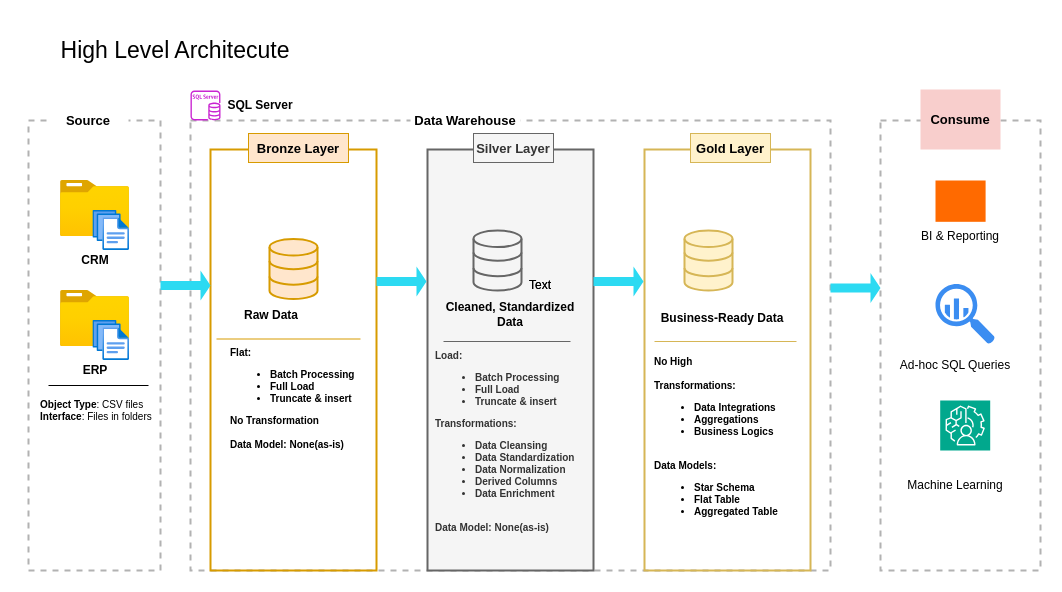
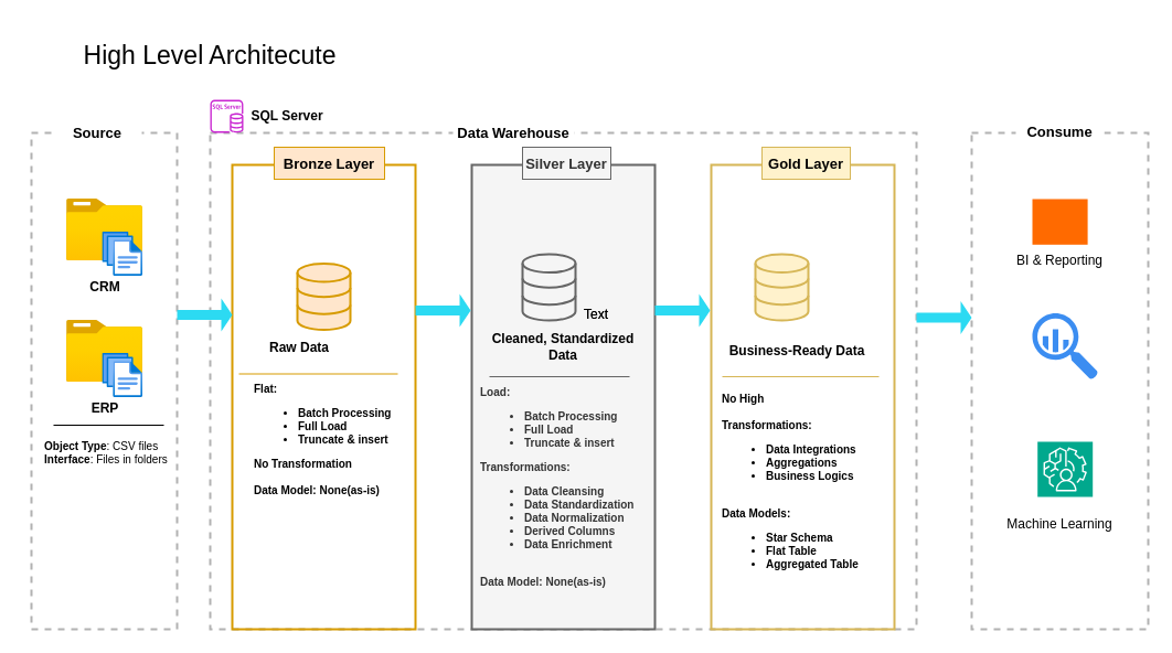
  <mxCell id="0" />
  <mxCell id="1" parent="0" />
  <mxCell id="2" value="" style="rounded=0;whiteSpace=wrap;html=1;fillColor=none;dashed=1;strokeColor=#B2B2B2;strokeWidth=2;" vertex="1" parent="1"><mxGeometry x="28" y="120" width="132" height="450" as="geometry" /></mxCell>
- <mxCell id="3" value="High Level Architecute" style="rounded=0;fontSize=23;labelBorderColor=none;html=1;whiteSpace=wrap;fontColor=default;strokeColor=none;" vertex="1" parent="1"><mxGeometry x="20" y="20" width="310" height="60" as="geometry" /></mxCell>
+ <mxCell id="3" value="High Level Architecute" style="rounded=0;fontSize=23;labelBorderColor=none;html=1;whiteSpace=wrap;fontColor=default;strokeColor=none;" vertex="1" parent="1"><mxGeometry x="35" y="20" width="310" height="60" as="geometry" /></mxCell>
  <mxCell id="4" value="" style="rounded=0;whiteSpace=wrap;html=1;fillColor=none;dashed=1;strokeColor=#B2B2B2;strokeWidth=2;" vertex="1" parent="1"><mxGeometry x="190" y="120" width="640" height="450" as="geometry" /></mxCell>
  <mxCell id="5" value="Source" style="rounded=0;whiteSpace=wrap;html=1;strokeColor=none;fontSize=13;fontStyle=1" vertex="1" parent="1"><mxGeometry x="48" y="90" width="80" height="60" as="geometry" /></mxCell>
  <mxCell id="6" value="Data Warehouse&lt;div&gt;&lt;br&gt;&lt;/div&gt;" style="rounded=0;whiteSpace=wrap;html=1;strokeColor=none;fontStyle=1;fontSize=13;" vertex="1" parent="1"><mxGeometry x="410" y="118" width="110" height="20" as="geometry" /></mxCell>
  <mxCell id="7" value="" style="rounded=0;whiteSpace=wrap;html=1;fillColor=none;strokeColor=#d79b00;strokeWidth=2;" vertex="1" parent="1"><mxGeometry x="210" y="149" width="166" height="421" as="geometry" /></mxCell>
  <mxCell id="8" value="Bronze Layer" style="rounded=0;whiteSpace=wrap;html=1;strokeColor=#d79b00;fontSize=13;fontStyle=1;fillColor=#ffe6cc;" vertex="1" parent="1"><mxGeometry x="248" y="133" width="100" height="29" as="geometry" /></mxCell>
  <mxCell id="9" value="" style="rounded=0;whiteSpace=wrap;html=1;strokeWidth=2;fillColor=#f5f5f5;fontColor=#333333;strokeColor=#666666;" vertex="1" parent="1"><mxGeometry x="427" y="149" width="166" height="421" as="geometry" /></mxCell>
  <mxCell id="10" value="Silver Layer" style="rounded=0;whiteSpace=wrap;html=1;strokeColor=#666666;fontSize=13;fontStyle=1;fillColor=#f5f5f5;fontColor=#333333;" vertex="1" parent="1"><mxGeometry x="473" y="133" width="80" height="29" as="geometry" /></mxCell>
  <mxCell id="11" value="" style="rounded=0;whiteSpace=wrap;html=1;fillColor=none;strokeColor=#d6b656;strokeWidth=2;" vertex="1" parent="1"><mxGeometry x="644" y="149" width="166" height="421" as="geometry" /></mxCell>
  <mxCell id="12" value="Gold Layer" style="rounded=0;whiteSpace=wrap;html=1;strokeColor=#d6b656;fontSize=13;fontStyle=1;fillColor=#fff2cc;" vertex="1" parent="1"><mxGeometry x="690" y="133" width="80" height="29" as="geometry" /></mxCell>
  <mxCell id="13" value="" style="rounded=0;whiteSpace=wrap;html=1;strokeColor=#B2B2B2;dashed=1;fillColor=none;strokeWidth=2;" vertex="1" parent="1"><mxGeometry x="880" y="120" width="160" height="450" as="geometry" /></mxCell>
- <mxCell id="14" value="Consume" style="rounded=0;whiteSpace=wrap;html=1;strokeColor=none;fontSize=13;fontStyle=1;fillColor=#f8cecc;" vertex="1" parent="1"><mxGeometry x="920" y="89" width="80" height="60" as="geometry" /></mxCell>
+ <mxCell id="14" value="Consume" style="rounded=0;whiteSpace=wrap;html=1;strokeColor=none;fontSize=13;fontStyle=1" vertex="1" parent="1"><mxGeometry x="920" y="89" width="80" height="60" as="geometry" /></mxCell>
  <mxCell id="15" value="" style="image;aspect=fixed;html=1;points=[];align=center;fontSize=12;image=img/lib/azure2/general/Folder_Blank.svg;" vertex="1" parent="1"><mxGeometry x="60" y="180" width="69" height="56.0" as="geometry" /></mxCell>
  <mxCell id="16" value="" style="image;aspect=fixed;html=1;points=[];align=center;fontSize=12;image=img/lib/azure2/general/Files.svg;" vertex="1" parent="1"><mxGeometry x="92.43" y="210" width="36.57" height="40" as="geometry" /></mxCell>
  <mxCell id="17" value="CRM" style="rounded=0;whiteSpace=wrap;html=1;strokeColor=none;fontStyle=1" vertex="1" parent="1"><mxGeometry x="68.5" y="250" width="52" height="20" as="geometry" /></mxCell>
  <mxCell id="18" value="" style="image;aspect=fixed;html=1;points=[];align=center;fontSize=12;image=img/lib/azure2/general/Folder_Blank.svg;" vertex="1" parent="1"><mxGeometry x="60" y="290" width="69" height="56.0" as="geometry" /></mxCell>
  <mxCell id="19" value="" style="image;aspect=fixed;html=1;points=[];align=center;fontSize=12;image=img/lib/azure2/general/Files.svg;" vertex="1" parent="1"><mxGeometry x="92.43" y="320" width="36.57" height="40" as="geometry" /></mxCell>
  <mxCell id="20" value="ERP" style="rounded=0;whiteSpace=wrap;html=1;strokeColor=none;fontStyle=1" vertex="1" parent="1"><mxGeometry x="68.5" y="360" width="52" height="20" as="geometry" /></mxCell>
  <mxCell id="21" value="&lt;b&gt;Object Type&lt;/b&gt;: CSV files&lt;div&gt;&lt;b&gt;Interface&lt;/b&gt;: Files in folders&lt;/div&gt;" style="rounded=0;whiteSpace=wrap;html=1;fontSize=10;align=left;strokeColor=none;" vertex="1" parent="1"><mxGeometry x="38" y="380" width="120" height="60" as="geometry" /></mxCell>
  <mxCell id="22" value="" style="shape=singleArrow;whiteSpace=wrap;html=1;fillColor=light-dark(#2cdaf2, #ededed);strokeColor=none;" vertex="1" parent="1"><mxGeometry x="160" y="270" width="50" height="30" as="geometry" /></mxCell>
  <mxCell id="23" value="" style="html=1;verticalLabelPosition=bottom;align=center;labelBackgroundColor=#ffffff;verticalAlign=top;strokeWidth=2;strokeColor=#d79b00;shadow=0;dashed=0;shape=mxgraph.ios7.icons.data;fillColor=#ffe6cc;" vertex="1" parent="1"><mxGeometry x="269" y="238.5" width="48" height="60" as="geometry" /></mxCell>
  <mxCell id="24" value="" style="html=1;verticalLabelPosition=bottom;align=center;labelBackgroundColor=#ffffff;verticalAlign=top;strokeWidth=2;strokeColor=#666666;shadow=0;dashed=0;shape=mxgraph.ios7.icons.data;fillColor=#f5f5f5;fontColor=#333333;" vertex="1" parent="1"><mxGeometry x="473" y="230" width="48" height="60" as="geometry" /></mxCell>
  <mxCell id="25" value="" style="html=1;verticalLabelPosition=bottom;align=center;labelBackgroundColor=#ffffff;verticalAlign=top;strokeWidth=2;strokeColor=#d6b656;shadow=0;dashed=0;shape=mxgraph.ios7.icons.data;fillColor=#fff2cc;" vertex="1" parent="1"><mxGeometry x="684" y="230" width="48" height="60" as="geometry" /></mxCell>
  <mxCell id="26" value="&lt;b&gt;Raw Data&lt;/b&gt;" style="text;html=1;align=center;verticalAlign=middle;whiteSpace=wrap;rounded=0;" vertex="1" parent="1"><mxGeometry x="216" y="299" width="110" height="31" as="geometry" /></mxCell>
  <mxCell id="27" value="&lt;b&gt;Cleaned, Standardized Data&lt;/b&gt;" style="text;html=1;align=center;verticalAlign=middle;whiteSpace=wrap;rounded=0;" vertex="1" parent="1"><mxGeometry x="430" y="298.5" width="160" height="31" as="geometry" /></mxCell>
  <mxCell id="28" value="&lt;b&gt;Business-Ready Data&lt;/b&gt;" style="text;html=1;align=center;verticalAlign=middle;whiteSpace=wrap;rounded=0;" vertex="1" parent="1"><mxGeometry x="644" y="302.5" width="156" height="31" as="geometry" /></mxCell>
  <mxCell id="29" value="" style="line;strokeWidth=1;rotatable=0;dashed=0;labelPosition=right;align=left;verticalAlign=middle;spacingTop=0;spacingLeft=6;points=[];portConstraint=eastwest;fillColor=#f5f5f5;fontColor=#333333;strokeColor=#666666;" vertex="1" parent="1"><mxGeometry x="443" y="336" width="127" height="10" as="geometry" /></mxCell>
  <mxCell id="30" value="" style="line;strokeWidth=1;rotatable=0;dashed=0;labelPosition=right;align=left;verticalAlign=middle;spacingTop=0;spacingLeft=6;points=[];portConstraint=eastwest;fillColor=#ffe6cc;strokeColor=#d79b00;fontStyle=1" vertex="1" parent="1"><mxGeometry x="216" y="333.5" width="144" height="10" as="geometry" /></mxCell>
  <mxCell id="31" value="" style="line;strokeWidth=1;rotatable=0;dashed=0;labelPosition=right;align=left;verticalAlign=middle;spacingTop=0;spacingLeft=6;points=[];portConstraint=eastwest;fillColor=#fff2cc;strokeColor=#d6b656;fontStyle=1" vertex="1" parent="1"><mxGeometry x="654" y="336" width="142" height="10" as="geometry" /></mxCell>
  <mxCell id="32" value="" style="line;strokeWidth=1;rotatable=0;dashed=0;labelPosition=right;align=left;verticalAlign=middle;spacingTop=0;spacingLeft=6;points=[];portConstraint=eastwest;fontStyle=1" vertex="1" parent="1"><mxGeometry x="48" y="380" width="100" height="10" as="geometry" /></mxCell>
  <mxCell id="33" value="&lt;b&gt;Flat:&lt;/b&gt;&lt;div&gt;&lt;ul&gt;&lt;li&gt;&lt;b&gt;Batch Processing&lt;/b&gt;&lt;/li&gt;&lt;li&gt;&lt;b&gt;Full Load&lt;/b&gt;&lt;/li&gt;&lt;li&gt;&lt;b&gt;Truncate &amp;amp; insert&lt;/b&gt;&lt;/li&gt;&lt;/ul&gt;&lt;div&gt;&lt;b&gt;No Transformation&lt;/b&gt;&lt;/div&gt;&lt;/div&gt;&lt;div&gt;&lt;b&gt;&lt;br&gt;&lt;/b&gt;&lt;/div&gt;&lt;div&gt;&lt;b&gt;Data Model: None(as-is)&lt;/b&gt;&lt;/div&gt;" style="rounded=0;whiteSpace=wrap;html=1;fontSize=10;align=left;strokeColor=none;" vertex="1" parent="1"><mxGeometry x="227.5" y="360" width="131" height="75" as="geometry" /></mxCell>
  <mxCell id="34" value="&lt;b&gt;Load:&lt;/b&gt;&lt;div&gt;&lt;ul&gt;&lt;li&gt;&lt;b&gt;Batch Processing&lt;/b&gt;&lt;/li&gt;&lt;li&gt;&lt;b&gt;Full Load&lt;/b&gt;&lt;/li&gt;&lt;li&gt;&lt;b&gt;Truncate &amp;amp; insert&lt;/b&gt;&lt;/li&gt;&lt;/ul&gt;&lt;div&gt;&lt;b&gt;Transformations:&lt;/b&gt;&lt;/div&gt;&lt;/div&gt;&lt;div&gt;&lt;ul&gt;&lt;li&gt;&lt;b&gt;Data Cleansing&lt;/b&gt;&lt;/li&gt;&lt;li&gt;&lt;b&gt;Data Standardization&lt;/b&gt;&lt;/li&gt;&lt;li&gt;&lt;b&gt;Data Normalization&lt;/b&gt;&lt;/li&gt;&lt;li&gt;&lt;b&gt;Derived Columns&lt;/b&gt;&lt;/li&gt;&lt;li&gt;&lt;b&gt;Data Enrichment&lt;/b&gt;&lt;/li&gt;&lt;/ul&gt;&lt;/div&gt;&lt;div&gt;&lt;b&gt;&lt;br&gt;&lt;/b&gt;&lt;/div&gt;&lt;div&gt;&lt;b&gt;Data Model: None(as-is)&lt;/b&gt;&lt;/div&gt;" style="rounded=0;whiteSpace=wrap;html=1;fontSize=10;align=left;strokeColor=none;fillColor=#f5f5f5;fontColor=#333333;" vertex="1" parent="1"><mxGeometry x="432.5" y="361" width="152.5" height="159" as="geometry" /></mxCell>
  <mxCell id="35" value="&lt;b&gt;No High&lt;/b&gt;&lt;div&gt;&lt;b&gt;&lt;br&gt;&lt;/b&gt;&lt;div&gt;&lt;div&gt;&lt;div&gt;&lt;b&gt;Transformations:&lt;/b&gt;&lt;/div&gt;&lt;/div&gt;&lt;div&gt;&lt;ul&gt;&lt;li&gt;&lt;b&gt;Data Integrations&lt;/b&gt;&lt;/li&gt;&lt;li&gt;&lt;b&gt;Aggregations&lt;/b&gt;&lt;/li&gt;&lt;li&gt;&lt;b&gt;Business Logics&lt;/b&gt;&lt;/li&gt;&lt;/ul&gt;&lt;/div&gt;&lt;div&gt;&lt;b&gt;&lt;br&gt;&lt;/b&gt;&lt;/div&gt;&lt;div&gt;&lt;b&gt;Data Models:&lt;/b&gt;&lt;/div&gt;&lt;/div&gt;&lt;/div&gt;&lt;div&gt;&lt;ul&gt;&lt;li&gt;&lt;b&gt;Star Schema&lt;/b&gt;&lt;/li&gt;&lt;li&gt;&lt;b&gt;Flat Table&lt;/b&gt;&lt;/li&gt;&lt;li&gt;&lt;b&gt;Aggregated Table&lt;/b&gt;&lt;/li&gt;&lt;/ul&gt;&lt;/div&gt;" style="rounded=0;whiteSpace=wrap;html=1;fontSize=10;align=left;strokeColor=none;" vertex="1" parent="1"><mxGeometry x="651.5" y="361" width="152.5" height="159" as="geometry" /></mxCell>
  <mxCell id="36" value="" style="shape=singleArrow;whiteSpace=wrap;html=1;fillColor=light-dark(#2cdaf2, #ededed);strokeColor=none;" vertex="1" parent="1"><mxGeometry x="376" y="266" width="50" height="30" as="geometry" /></mxCell>
  <mxCell id="37" value="" style="shape=singleArrow;whiteSpace=wrap;html=1;fillColor=light-dark(#2cdaf2, #ededed);strokeColor=none;" vertex="1" parent="1"><mxGeometry x="593" y="266" width="50" height="30" as="geometry" /></mxCell>
  <mxCell id="38" value="" style="shape=singleArrow;whiteSpace=wrap;html=1;fillColor=light-dark(#2cdaf2, #ededed);strokeColor=none;" vertex="1" parent="1"><mxGeometry x="830" y="272.5" width="50" height="30" as="geometry" /></mxCell>
  <mxCell id="39" value="" style="sketch=0;html=1;aspect=fixed;strokeColor=none;shadow=0;fillColor=#3B8DF1;verticalAlign=top;labelPosition=center;verticalLabelPosition=bottom;shape=mxgraph.gcp2.big_query" vertex="1" parent="1"><mxGeometry x="935" y="283.5" width="59.4" height="60" as="geometry" /></mxCell>
  <mxCell id="40" value="" style="sketch=0;points=[[0,0,0],[0.25,0,0],[0.5,0,0],[0.75,0,0],[1,0,0],[0,1,0],[0.25,1,0],[0.5,1,0],[0.75,1,0],[1,1,0],[0,0.25,0],[0,0.5,0],[0,0.75,0],[1,0.25,0],[1,0.5,0],[1,0.75,0]];outlineConnect=0;fontColor=#232F3E;fillColor=#01A88D;strokeColor=#ffffff;dashed=0;verticalLabelPosition=bottom;verticalAlign=top;align=center;html=1;fontSize=12;fontStyle=0;aspect=fixed;shape=mxgraph.aws4.resourceIcon;resIcon=mxgraph.aws4.augmented_ai;" vertex="1" parent="1"><mxGeometry x="939.7" y="400" width="50" height="50" as="geometry" /></mxCell>
  <mxCell id="41" value="" style="points=[];aspect=fixed;html=1;align=center;shadow=0;dashed=0;fillColor=#FF6A00;strokeColor=none;shape=mxgraph.alibaba_cloud.man_mobile_analytics;" vertex="1" parent="1"><mxGeometry x="935" y="180" width="50.1" height="41.4" as="geometry" /></mxCell>
  <mxCell id="42" value="Text" style="text;html=1;align=center;verticalAlign=middle;whiteSpace=wrap;rounded=0;" vertex="1" parent="1"><mxGeometry x="510" y="270" width="60" height="30" as="geometry" /></mxCell>
  <mxCell id="43" value="Text" style="text;html=1;align=center;verticalAlign=middle;whiteSpace=wrap;rounded=0;" vertex="1" parent="1"><mxGeometry x="510" y="270" width="60" height="30" as="geometry" /></mxCell>
  <mxCell id="44" value="BI &amp;amp; Reporting" style="rounded=0;whiteSpace=wrap;html=1;strokeColor=none;" vertex="1" parent="1"><mxGeometry x="900.05" y="221.4" width="120" height="30" as="geometry" /></mxCell>
- <mxCell id="45" value="Ad-hoc SQL Queries" style="rounded=0;whiteSpace=wrap;html=1;strokeColor=none;" vertex="1" parent="1"><mxGeometry x="890" y="350" width="130" height="30" as="geometry" /></mxCell>
- <mxCell id="46" value="Machine Learning" style="rounded=0;whiteSpace=wrap;html=1;strokeColor=none;" vertex="1" parent="1"><mxGeometry x="890" y="470" width="130" height="30" as="geometry" /></mxCell>
+ <mxCell id="46" value="Machine Learning" style="rounded=0;whiteSpace=wrap;html=1;strokeColor=none;" vertex="1" parent="1"><mxGeometry x="895" y="460" width="130" height="30" as="geometry" /></mxCell>
  <mxCell id="47" value="" style="sketch=0;outlineConnect=0;fontColor=#232F3E;gradientColor=none;fillColor=#C925D1;strokeColor=none;dashed=0;verticalLabelPosition=bottom;verticalAlign=top;align=center;html=1;fontSize=12;fontStyle=0;aspect=fixed;pointerEvents=1;shape=mxgraph.aws4.rds_sql_server_instance;" vertex="1" parent="1"><mxGeometry x="190" y="90" width="30" height="30" as="geometry" /></mxCell>
  <mxCell id="48" value="SQL Server" style="text;html=1;align=center;verticalAlign=middle;whiteSpace=wrap;rounded=0;fontStyle=1" vertex="1" parent="1"><mxGeometry x="220" y="90" width="80" height="30" as="geometry" /></mxCell>
